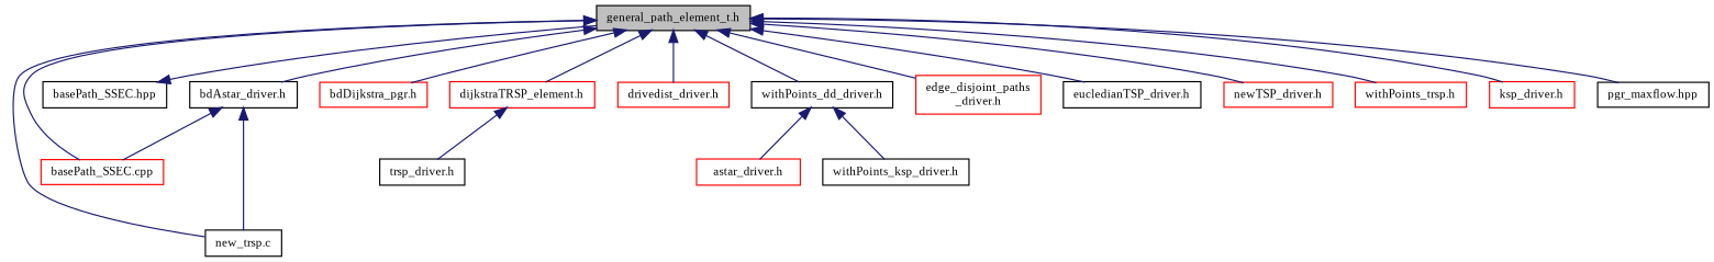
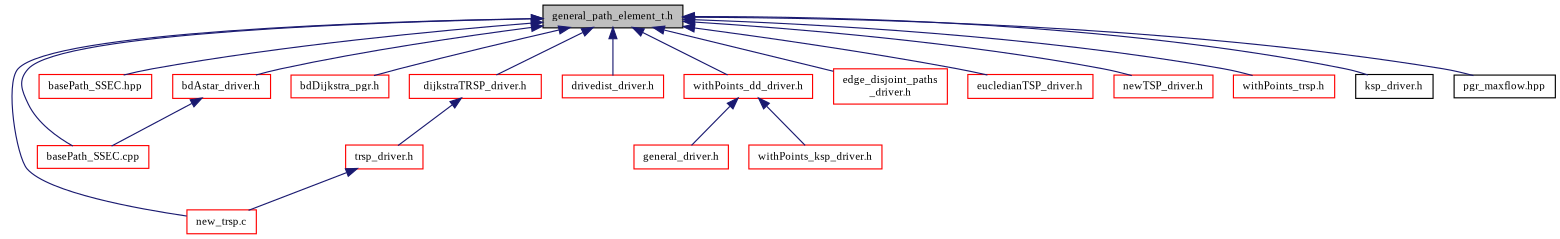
  digraph {
    fontname="Liberation Serif"
    node [color=red fillcolor=white fontname="Liberation Serif" fontsize=10 shape=record style=filled]
    edge [color=midnightblue dir=back fontname="Liberation Serif" fontsize=10 labelfontname=Helvetica labelfontsize=10 style=solid]
    n1 [color=black fillcolor=grey75 fontcolor=black height=0.2 label="general_path_element_t.h" width=0.4]
    n2 [height=0.2 label="basePath_SSEC.cpp" width=0.4]
-   n3 [color=black height=0.2 label="new_trsp.c" width=0.4]
-   n4 [color=black height=0.2 label="basePath_SSEC.hpp" width=0.4]
-   n5 [color=black height=0.2 label="bdAstar_driver.h" width=0.4]
+   n3 [height=0.2 label="new_trsp.c" width=0.4]
+   n4 [height=0.2 label="basePath_SSEC.hpp" width=0.4]
+   n5 [height=0.2 label="bdAstar_driver.h" width=0.4]
    n6 [height=0.2 label="bdDijkstra_pgr.h" width=0.4]
-   n7 [height=0.2 label="dijkstraTRSP_element.h" width=0.4]
+   n7 [height=0.2 label="dijkstraTRSP_driver.h" width=0.4]
    n8 [height=0.2 label="drivedist_driver.h" width=0.4]
-   n9 [color=black height=0.2 label="withPoints_dd_driver.h" width=0.4]
+   n9 [height=0.2 label="withPoints_dd_driver.h" width=0.4]
    n10 [height=0.2 label="edge_disjoint_paths\l_driver.h" width=0.4]
-   n11 [color=black height=0.2 label="eucledianTSP_driver.h" width=0.4]
+   n11 [height=0.2 label="eucledianTSP_driver.h" width=0.4]
    n12 [height=0.2 label="newTSP_driver.h" width=0.4]
    n13 [height=0.2 label="withPoints_trsp.h" width=0.4]
-   n14 [height=0.2 label="ksp_driver.h" width=0.4]
+   n14 [color=black height=0.2 label="ksp_driver.h" width=0.4]
    n15 [color=black height=0.2 label="pgr_maxflow.hpp" width=0.4]
-   n16 [height=0.2 label="astar_driver.h" width=0.4]
-   n17 [color=black height=0.2 label="trsp_driver.h" width=0.4]
-   n18 [color=black height=0.2 label="withPoints_ksp_driver.h" width=0.4]
+   n16 [height=0.2 label="general_driver.h" width=0.4]
+   n17 [height=0.2 label="trsp_driver.h" width=0.4]
+   n18 [height=0.2 label="withPoints_ksp_driver.h" width=0.4]
    n1 -> n2
    n1 -> n3
-   n4 -> n1
+   n1 -> n4
    n1 -> n5
    n1 -> n6
    n1 -> n7
    n1 -> n8
    n1 -> n9
    n1 -> n10
    n1 -> n11
    n1 -> n12
    n1 -> n13
    n1 -> n14
    n1 -> n15
    n5 -> n2
    n7 -> n17
    n9 -> n16
    n9 -> n18
-   n5 -> n3
+   n17 -> n3
  }
